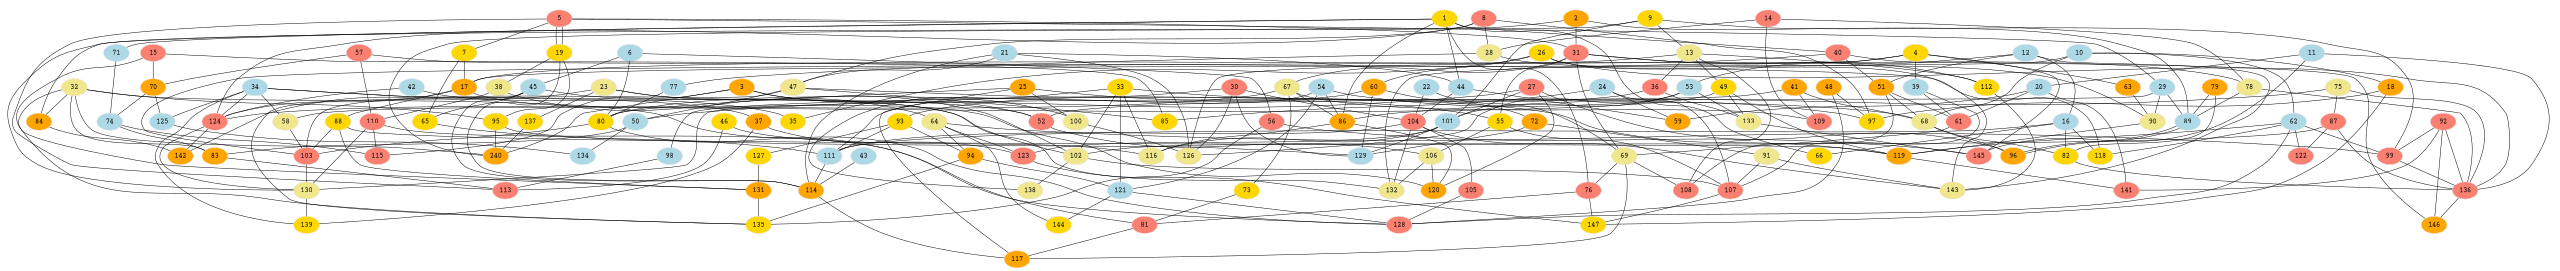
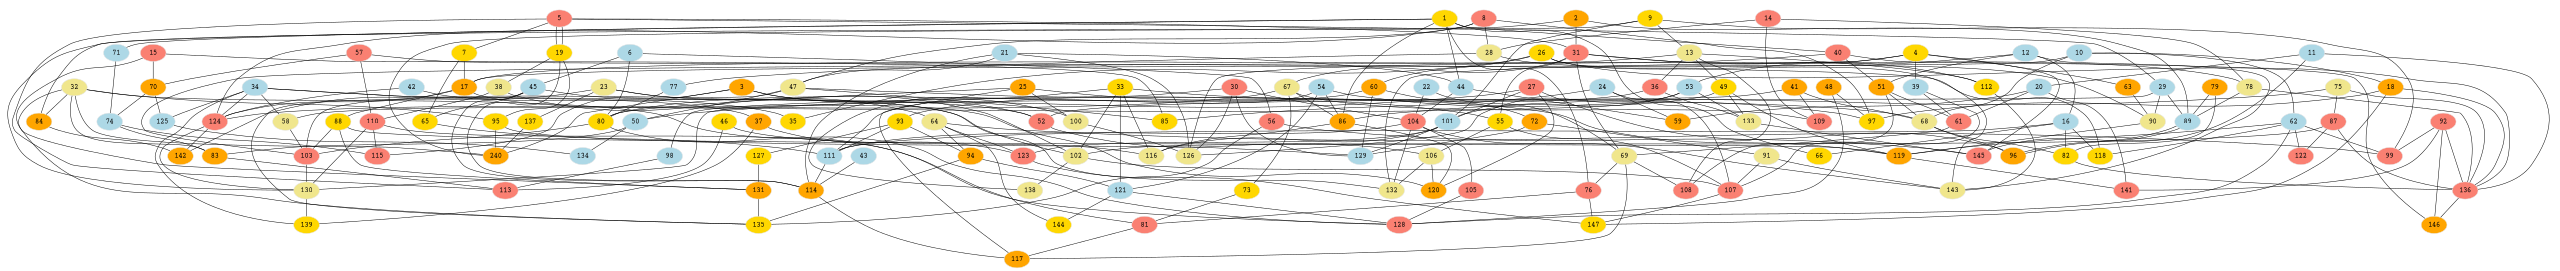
  graph {
    fontname="Courier Prime"
    node [color=gray90 fillcolor=salmon fontname="Courier Prime" style=filled]
    edge [fontname="Courier Prime"]
    1 [fillcolor=gold]
    40
    44 [fillcolor=lightblue]
    66 [fillcolor=gold]
    71 [fillcolor=lightblue]
    76
    84 [fillcolor=orange]
    86 [fillcolor=orange]
    51 [fillcolor=orange]
    103
    146 [fillcolor=orange]
    59 [fillcolor=orange]
    104
    74 [fillcolor=lightblue]
    147 [fillcolor=gold]
    81
    142 [fillcolor=orange]
    120 [fillcolor=orange]
    116 [fillcolor=khaki]
    2 [fillcolor=orange]
    31
    89 [fillcolor=lightblue]
    130 [fillcolor=khaki]
    112 [fillcolor=gold]
    78 [fillcolor=khaki]
    69 [fillcolor=khaki]
    55 [fillcolor=gold]
    67 [fillcolor=khaki]
    96 [fillcolor=orange]
    139 [fillcolor=gold]
    3 [fillcolor=orange]
    52
    100 [fillcolor=khaki]
    115
    n35 [fillcolor=orange label=240]
    106 [fillcolor=khaki]
    126 [fillcolor=khaki]
    4 [fillcolor=gold]
    39 [fillcolor=lightblue]
    63 [fillcolor=orange]
    132 [fillcolor=khaki]
    145
    61
    107
    90 [fillcolor=khaki]
    5
    7 [fillcolor=gold]
    19 [fillcolor=gold]
    29 [fillcolor=lightblue]
    113
    17 [fillcolor=orange]
    65 [fillcolor=gold]
    38 [fillcolor=khaki]
    95 [fillcolor=gold]
    114 [fillcolor=orange]
    6 [fillcolor=lightblue]
    45 [fillcolor=lightblue]
    56
    80 [fillcolor=gold]
    135 [fillcolor=gold]
    124
    88 [fillcolor=gold]
    111 [fillcolor=lightblue]
    28 [fillcolor=khaki]
    8
    47 [fillcolor=khaki]
    97 [fillcolor=gold]
    77 [fillcolor=lightblue]
    85 [fillcolor=gold]
    50 [fillcolor=lightblue]
    119 [fillcolor=orange]
    9 [fillcolor=gold]
    13 [fillcolor=khaki]
    99
    101 [fillcolor=lightblue]
    36
    49 [fillcolor=gold]
    108
    136
    129 [fillcolor=lightblue]
    123
    10 [fillcolor=lightblue]
    18 [fillcolor=orange]
    62 [fillcolor=lightblue]
    68 [fillcolor=khaki]
    118 [fillcolor=gold]
    128
    122
    82 [fillcolor=gold]
    11 [fillcolor=lightblue]
    20 [fillcolor=lightblue]
    141
    12 [fillcolor=lightblue]
    16 [fillcolor=lightblue]
    53 [fillcolor=lightblue]
    143 [fillcolor=khaki]
    133 [fillcolor=khaki]
    93 [fillcolor=gold]
    58 [fillcolor=khaki]
    14
    109
    70 [fillcolor=orange]
    15
    131 [fillcolor=orange]
    125 [fillcolor=lightblue]
    64 [fillcolor=khaki]
    110
    117 [fillcolor=orange]
    21 [fillcolor=lightblue]
    22 [fillcolor=lightblue]
    105
    23 [fillcolor=khaki]
    102 [fillcolor=khaki]
    137 [fillcolor=gold]
    138 [fillcolor=khaki]
    24 [fillcolor=lightblue]
    25 [fillcolor=orange]
    26 [fillcolor=gold]
    35 [fillcolor=gold]
    60 [fillcolor=orange]
    72 [fillcolor=orange]
    27
    83 [fillcolor=orange]
    134 [fillcolor=lightblue]
    30
    98 [fillcolor=lightblue]
    73 [fillcolor=gold]
    32 [fillcolor=khaki]
    33 [fillcolor=gold]
    121 [fillcolor=lightblue]
    144 [fillcolor=gold]
    34 [fillcolor=lightblue]
    37 [fillcolor=orange]
    94 [fillcolor=orange]
    127 [fillcolor=gold]
    41 [fillcolor=orange]
    42 [fillcolor=lightblue]
    43 [fillcolor=lightblue]
    46 [fillcolor=gold]
    48 [fillcolor=orange]
    54 [fillcolor=lightblue]
    57
    91 [fillcolor=khaki]
    75 [fillcolor=khaki]
    87
    79 [fillcolor=orange]
    92
    1 -- 40
    1 -- 44
    1 -- 66
    1 -- 71
    1 -- 76
    1 -- 84
    1 -- 86
    40 -- 51
    40 -- 103
    40 -- 146
    44 -- 59
    44 -- 104
    71 -- 74
    76 -- 147
    76 -- 81
    84 -- 142
    86 -- 120
    86 -- 116
    51 -- 61
    51 -- 108
    51 -- 68
    103 -- 130
    104 -- 132
    104 -- 111
    104 -- 143
    104 -- 105
    74 -- 115
    74 -- 83
    81 -- 117
    2 -- 31
    2 -- 89
    2 -- 130
    31 -- 112
    31 -- 78
    31 -- 69
    31 -- 55
    31 -- 67
    89 -- 96
    89 -- 96
    130 -- 139
    112 -- 143
    78 -- 89
    78 -- 136
    69 -- 76
    69 -- 108
    69 -- 117
    55 -- 106
    55 -- 107
    67 -- 86
    67 -- 124
    67 -- 109
    67 -- 73
    3 -- 52
    3 -- 100
    3 -- 115
    3 -- n35
    52 -- 106
    100 -- 126
    106 -- 120
    106 -- 132
    4 -- 126
    4 -- 39
    4 -- 63
    4 -- 132
    4 -- 145
    39 -- 61
    39 -- 107
    63 -- 90
    61 -- 69
    107 -- 147
    90 -- 119
    5 -- 31
    5 -- 7
    5 -- 19
    5 -- 19
    5 -- 29
    5 -- 113
    7 -- 17
    7 -- 65
    19 -- 38
    19 -- 95
    19 -- 114
    29 -- 89
    29 -- 130
    29 -- 90
    17 -- 120
    17 -- 124
    17 -- 88
    65 -- 111
    38 -- 64
    38 -- 110
    95 -- n35
    95 -- 129
    114 -- 117
    6 -- 45
    6 -- 56
    6 -- 80
    45 -- 52
    45 -- 65
    45 -- 114
    45 -- 135
    56 -- 145
    56 -- 135
    80 -- 103
    80 -- 81
    124 -- 142
    124 -- 130
    88 -- 103
    88 -- 119
    88 -- 131
    111 -- 114
    28 -- 90
    28 -- 77
    8 -- 124
    8 -- 28
    8 -- 47
    8 -- 97
    47 -- 103
    47 -- 85
    47 -- 50
    47 -- 119
    77 -- 80
    50 -- 83
    50 -- 134
    119 -- 141
    9 -- n35
    9 -- 13
    9 -- 99
    9 -- 101
    13 -- 112
    13 -- 17
    13 -- 36
    13 -- 49
    13 -- 108
-   99 -- 136
+   18 -- 136
    101 -- 116
    101 -- 129
    101 -- 123
    36 -- 133
    36 -- 93
    49 -- 119
    49 -- 133
    49 -- 58
    136 -- 146
    123 -- 147
    10 -- 17
    10 -- 18
    10 -- 62
    10 -- 68
    18 -- 147
    18 -- 97
    62 -- 119
    62 -- 99
    62 -- 118
    62 -- 128
    62 -- 122
    68 -- 96
    68 -- 82
    82 -- 136
    11 -- 145
    11 -- 136
    11 -- 20
    20 -- 59
    20 -- 61
    20 -- 141
    12 -- 51
    12 -- 16
    12 -- 53
    12 -- 143
    16 -- 66
    16 -- 111
    16 -- 118
    16 -- 82
    53 -- 126
    53 -- 101
    53 -- 133
    133 -- 145
    93 -- 111
    93 -- 94
    93 -- 127
    58 -- 103
    14 -- 78
    14 -- 28
    14 -- 109
    70 -- 74
    70 -- 125
    15 -- 85
    15 -- 70
    15 -- 131
    131 -- 135
    125 -- 134
    64 -- 99
    64 -- 123
    64 -- 144
    64 -- 94
    110 -- 130
    110 -- 115
    110 -- 128
    21 -- 44
    21 -- 126
    21 -- 114
    21 -- 47
    22 -- 104
    22 -- 69
    105 -- 128
    23 -- 142
    23 -- 132
    23 -- 102
    23 -- 137
    102 -- 107
    102 -- 138
    137 -- n35
    24 -- 59
    24 -- 107
    24 -- 85
    25 -- 55
    25 -- 100
    25 -- 80
    25 -- 117
    26 -- 136
    26 -- 143
    26 -- 35
    26 -- 60
    60 -- 80
    60 -- 129
    60 -- 72
    72 -- 129
    72 -- 91
    27 -- 120
    27 -- 96
    27 -- 50
    27 -- 101
    83 -- 113
    30 -- 104
    30 -- 126
    30 -- 129
    30 -- 98
    98 -- 113
    73 -- 81
    32 -- 84
    32 -- n35
    32 -- 95
    32 -- 135
    32 -- 128
    32 -- 83
    33 -- 116
    33 -- 68
    33 -- 102
    33 -- 138
    33 -- 121
    121 -- 128
    121 -- 144
    34 -- 139
    34 -- 124
    34 -- 58
    34 -- 125
    34 -- 35
    34 -- 37
    37 -- 139
    37 -- 123
    94 -- 135
    94 -- 121
    127 -- 131
    41 -- 52
    41 -- 68
    41 -- 109
    42 -- 124
    42 -- 102
    43 -- 114
    46 -- 116
    46 -- 113
    48 -- 97
    48 -- 128
    54 -- 86
    54 -- 111
    54 -- 97
    54 -- 121
    57 -- 118
    57 -- 70
    57 -- 110
    91 -- 107
    91 -- 143
    75 -- 86
    75 -- 136
    75 -- 87
    87 -- 136
    87 -- 122
    87 -- 102
    79 -- 89
    79 -- 82
    92 -- 146
    92 -- 99
    92 -- 136
    92 -- 141
  }
